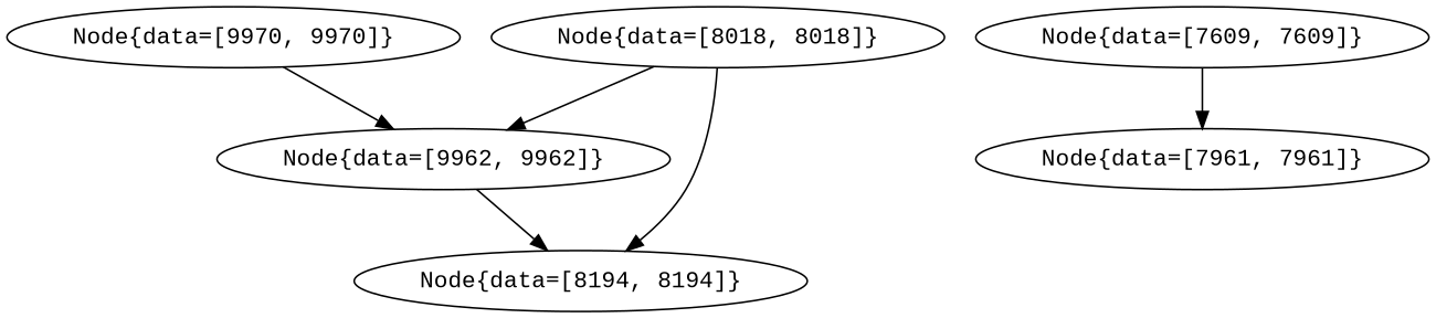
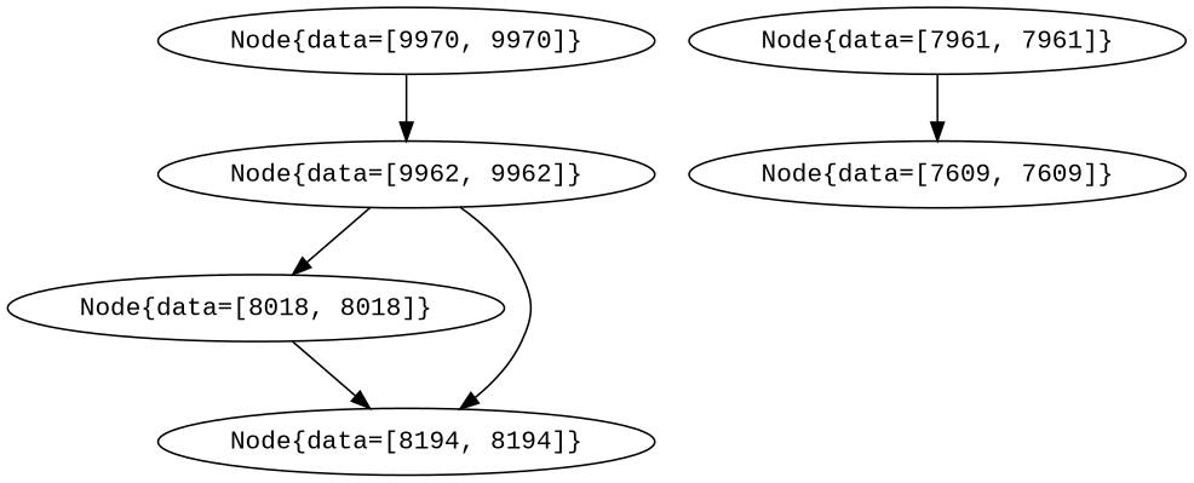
  digraph {
    fontname="Liberation Mono"
    node [fontname="Liberation Mono"]
    edge [fontname="Liberation Mono"]
    n1 [label="Node{data=[8018, 8018]}"]
    n2 [label="Node{data=[9962, 9962]}"]
    n3 [label="Node{data=[8194, 8194]}"]
    n4 [label="Node{data=[7609, 7609]}"]
    n5 [label="Node{data=[7961, 7961]}"]
    n6 [label="Node{data=[9970, 9970]}"]
-   n1 -> n2
+   n2 -> n1
    n1 -> n3
    n2 -> n3
-   n4 -> n5
+   n5 -> n4
    n6 -> n2
  }
